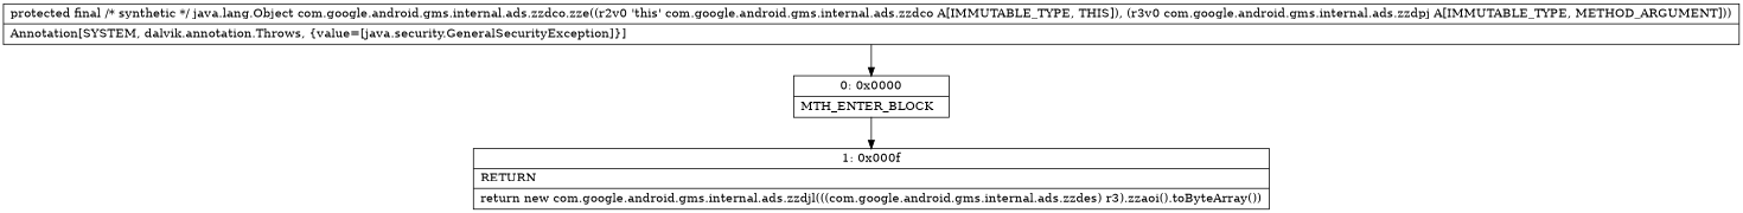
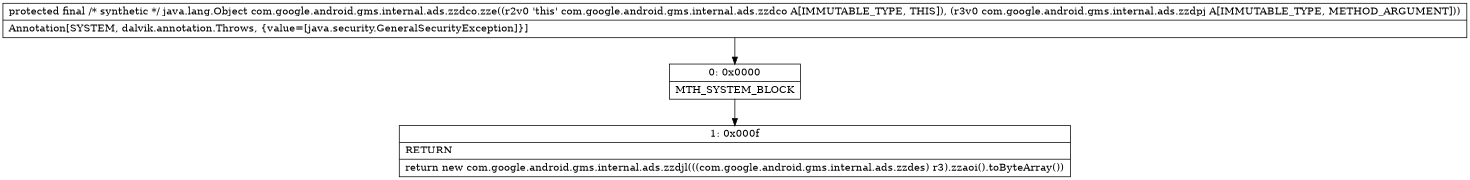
  digraph {
    node [shape=record]
-   n1 [label="{0\:\ 0x0000|MTH_ENTER_BLOCK\l}"]
+   n1 [label="{0\:\ 0x0000|MTH_SYSTEM_BLOCK\l}"]
    n2 [label="{1\:\ 0x000f|RETURN\l|return new com.google.android.gms.internal.ads.zzdjl(((com.google.android.gms.internal.ads.zzdes) r3).zzaoi().toByteArray())\l}"]
    n3 [label="{protected final \/* synthetic *\/ java.lang.Object com.google.android.gms.internal.ads.zzdco.zze((r2v0 'this' com.google.android.gms.internal.ads.zzdco A[IMMUTABLE_TYPE, THIS]), (r3v0 com.google.android.gms.internal.ads.zzdpj A[IMMUTABLE_TYPE, METHOD_ARGUMENT]))  | Annotation[SYSTEM, dalvik.annotation.Throws, \{value=[java.security.GeneralSecurityException]\}]\l}"]
    n1 -> n2
    n3 -> n1
  }
